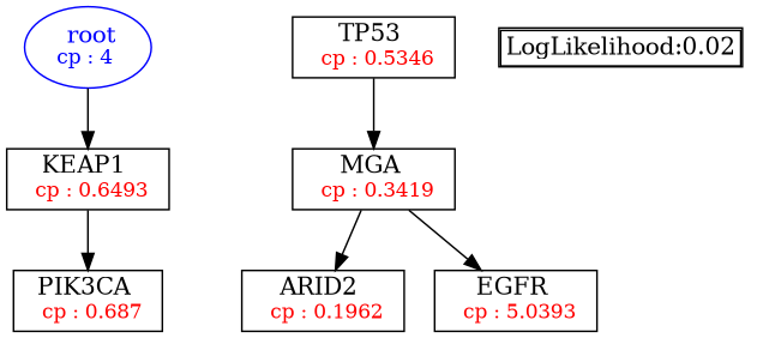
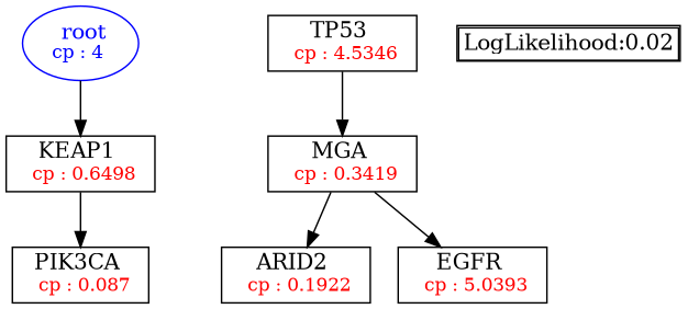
  digraph {
    fontname="DejaVu Serif"
    fontsize=10
    node [fontname="DejaVu Serif" shape=box]
    edge [fontname="DejaVu Serif"]
    n1 [color=Blue label=<<font color='Blue'> root</font><br/><font color='Blue' POINT-SIZE='12'>cp : 4 </font>> shape=oval]
-   n2 [label=<KEAP1 <br/> <font color='Red' POINT-SIZE='12'> cp : 0.6493 </font>>]
-   n3 [label=<PIK3CA <br/> <font color='Red' POINT-SIZE='12'> cp : 0.687 </font>>]
-   n4 [label=<TP53 <br/> <font color='Red' POINT-SIZE='12'> cp : 0.5346 </font>>]
+   n2 [label=<KEAP1 <br/> <font color='Red' POINT-SIZE='12'> cp : 0.6498 </font>>]
+   n3 [label=<PIK3CA <br/> <font color='Red' POINT-SIZE='12'> cp : 0.087 </font>>]
+   n4 [label=<TP53 <br/> <font color='Red' POINT-SIZE='12'> cp : 4.5346 </font>>]
    n5 [label=<MGA <br/> <font color='Red' POINT-SIZE='12'> cp : 0.3419 </font>>]
-   n6 [label=<ARID2 <br/> <font color='Red' POINT-SIZE='12'> cp : 0.1962 </font>>]
+   n6 [label=<ARID2 <br/> <font color='Red' POINT-SIZE='12'> cp : 0.1922 </font>>]
    n7 [label=<EGFR <br/> <font color='Red' POINT-SIZE='12'> cp : 5.0393 </font>>]
    n8 [label=<<TABLE BORDER="1" CELLBORDER="1" CELLSPACING="0" >     <TR><TD ALIGN="LEFT">LogLikelihood:0.02</TD></TR>     </TABLE>> shape=plaintext]
    n1 -> n2
    n2 -> n3
    n4 -> n5
    n5 -> n6
    n5 -> n7
  }
